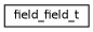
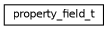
  digraph {
    rankdir=LR
-   n1 [color=black fillcolor=white fontname=Helvetica fontsize=10 height=0.2 label=field_field_t shape=record style=filled width=0.4]
+   n1 [color=black fillcolor=white fontname=Helvetica fontsize=10 height=0.2 label=property_field_t shape=record style=filled width=0.4]
  }
